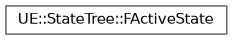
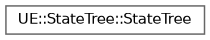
  digraph {
    rankdir=LR
-   n1 [color=grey40 fillcolor=white fontname=Helvetica fontsize=10 height=0.2 label="UE::StateTree::FActiveState" shape=box style=filled width=0.4]
+   n1 [color=grey40 fillcolor=white fontname=Helvetica fontsize=10 height=0.2 label="UE::StateTree::StateTree" shape=box style=filled width=0.4]
  }
